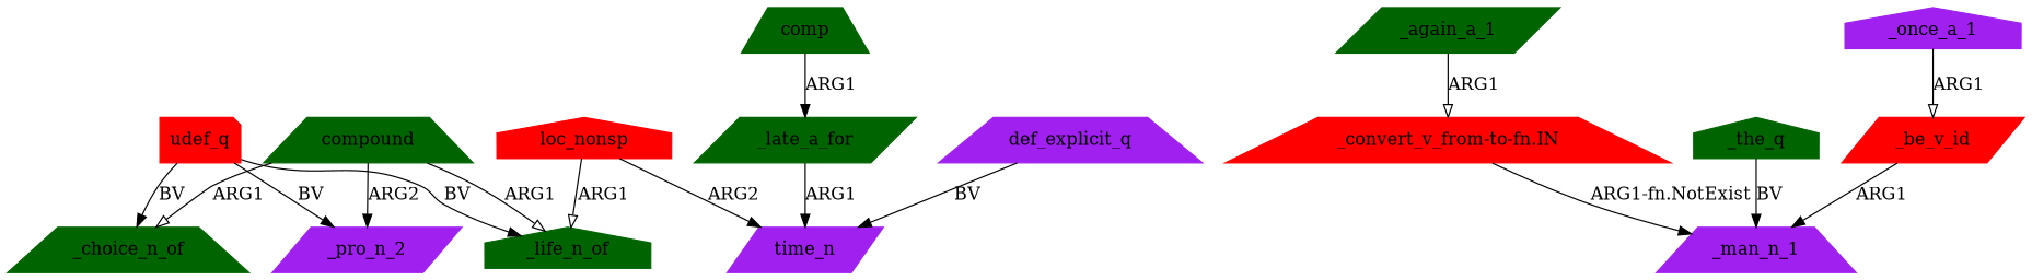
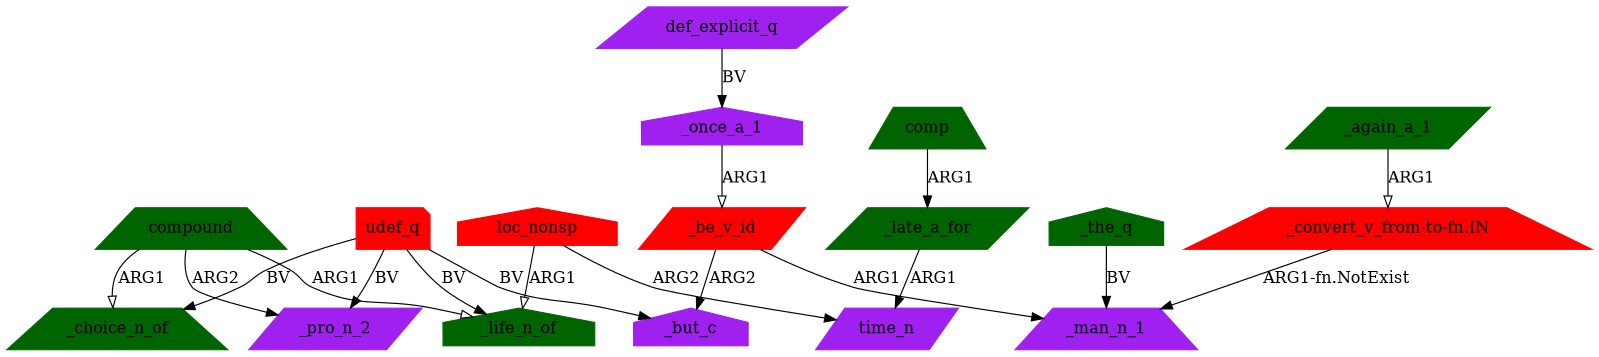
  digraph {
    node [color=darkgreen shape=parallelogram style=filled]
    edge [arrowhead=normal]
    compound [shape=trapezium]
    _choice_n_of [shape=trapezium]
    _life_n_of [shape=house]
    n4 [color=purple label=_pro_n_2]
    udef_q [color=red shape=note]
+   _but_c [color=purple shape=house]
    _be_v_id [color=red]
    _man_n_1 [color=purple shape=trapezium]
    "_convert_v_from-to-fn.IN" [color=red shape=trapezium]
    time_n [color=purple]
    _late_a_for
    comp [shape=trapezium]
    _the_q [shape=house]
    _again_a_1
    _once_a_1 [color=purple shape=house]
-   def_explicit_q [color=purple shape=trapezium]
+   def_explicit_q [color=purple]
    loc_nonsp [color=red shape=house]
    compound -> _choice_n_of [arrowhead=onormal label=ARG1]
    compound -> _life_n_of [arrowhead=onormal label=ARG1]
    compound -> n4 [label=ARG2]
    udef_q -> _choice_n_of [label=BV]
    udef_q -> _life_n_of [label=BV]
    udef_q -> n4 [label=BV]
+   udef_q -> _but_c [label=BV]
+   _be_v_id -> _but_c [label=ARG2]
    _be_v_id -> _man_n_1 [label=ARG1]
    "_convert_v_from-to-fn.IN" -> _man_n_1 [label="ARG1-fn.NotExist"]
    _late_a_for -> time_n [label=ARG1]
    comp -> _late_a_for [label=ARG1]
    _the_q -> _man_n_1 [label=BV]
    _again_a_1 -> "_convert_v_from-to-fn.IN" [arrowhead=onormal label=ARG1]
    _once_a_1 -> _be_v_id [arrowhead=onormal label=ARG1]
-   def_explicit_q -> time_n [label=BV]
+   def_explicit_q -> _once_a_1 [label=BV]
    loc_nonsp -> _life_n_of [arrowhead=onormal label=ARG1]
    loc_nonsp -> time_n [label=ARG2]
  }
